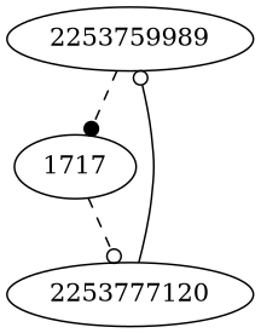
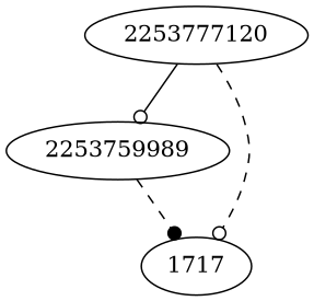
  strict digraph {
    edge [arrowhead=odot style=dashed]
    n1 [label=2253759989]
    2253777120
    1717
    n1 -> 1717 [arrowhead=dot]
    2253777120 -> n1 [style=solid]
-   1717 -> 2253777120
+   2253777120 -> 1717
  }
